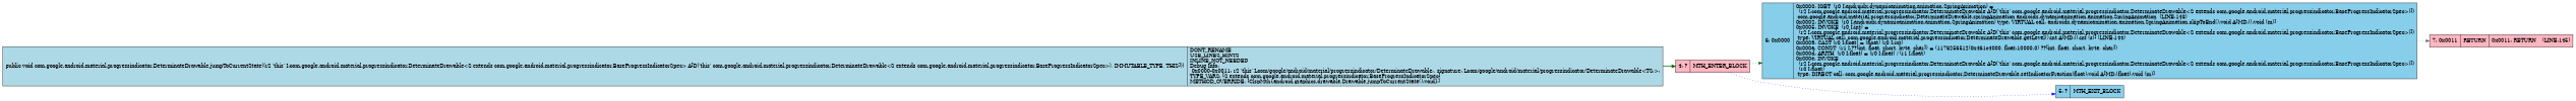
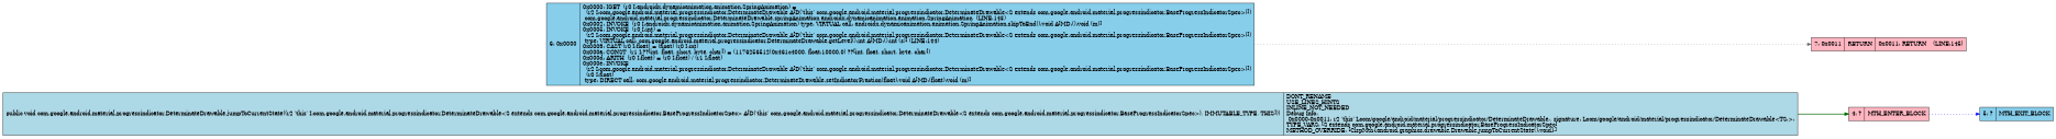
  digraph {
    rankdir=LR
    node [fillcolor=lightpink shape=record style=filled]
    edge [color=darkgreen style=dotted]
    n1 [label="{4\:\ ?|MTH_ENTER_BLOCK\l}"]
    n2 [fillcolor=skyblue label="{6\:\ 0x0000|0x0000: IGET  (r0 I:androidx.dynamicanimation.animation.SpringAnimation) = \l  (r2 I:com.google.android.material.progressindicator.DeterminateDrawable A[D('this' com.google.android.material.progressindicator.DeterminateDrawable\<S extends com.google.android.material.progressindicator.BaseProgressIndicatorSpec\>)])\l com.google.android.material.progressindicator.DeterminateDrawable.springAnimation androidx.dynamicanimation.animation.SpringAnimation  (LINE:143)\l0x0002: INVOKE  (r0 I:androidx.dynamicanimation.animation.SpringAnimation) type: VIRTUAL call: androidx.dynamicanimation.animation.SpringAnimation.skipToEnd():void A[MD:():void (m)]\l0x0005: INVOKE  (r0 I:int) = \l  (r2 I:com.google.android.material.progressindicator.DeterminateDrawable A[D('this' com.google.android.material.progressindicator.DeterminateDrawable\<S extends com.google.android.material.progressindicator.BaseProgressIndicatorSpec\>)])\l type: VIRTUAL call: com.google.android.material.progressindicator.DeterminateDrawable.getLevel():int A[MD:():int (s)] (LINE:144)\l0x0009: CAST (r0 I:float) = (float) (r0 I:int) \l0x000a: CONST  (r1 I:??[int, float, short, byte, char]) = (1176256512(0x461c4000, float:10000.0) ??[int, float, short, byte, char]) \l0x000d: ARITH  (r0 I:float) = (r0 I:float) \/ (r1 I:float) \l0x000e: INVOKE  \l  (r2 I:com.google.android.material.progressindicator.DeterminateDrawable A[D('this' com.google.android.material.progressindicator.DeterminateDrawable\<S extends com.google.android.material.progressindicator.BaseProgressIndicatorSpec\>)])\l  (r0 I:float)\l type: DIRECT call: com.google.android.material.progressindicator.DeterminateDrawable.setIndicatorFraction(float):void A[MD:(float):void (m)]\l}"]
    n3 [fillcolor=skyblue label="{5\:\ ?|MTH_EXIT_BLOCK\l}"]
    n4 [label="{7\:\ 0x0011|RETURN\l|0x0011: RETURN    (LINE:145)\l}"]
    n5 [fillcolor=lightblue label="{public void com.google.android.material.progressindicator.DeterminateDrawable.jumpToCurrentState((r2 'this' I:com.google.android.material.progressindicator.DeterminateDrawable\<S extends com.google.android.material.progressindicator.BaseProgressIndicatorSpec\> A[D('this' com.google.android.material.progressindicator.DeterminateDrawable\<S extends com.google.android.material.progressindicator.BaseProgressIndicatorSpec\>), IMMUTABLE_TYPE, THIS]))  | DONT_RENAME\lUSE_LINES_HINTS\lINLINE_NOT_NEEDED\lDebug Info:\l  0x0000\-0x0011: r2 'this' Lcom\/google\/android\/material\/progressindicator\/DeterminateDrawable;, signature: Lcom\/google\/android\/material\/progressindicator\/DeterminateDrawable\<TS;\>;\lTYPE_VARS: [S extends com.google.android.material.progressindicator.BaseProgressIndicatorSpec]\lMETHOD_OVERRIDE: [ClspMth\{android.graphics.drawable.Drawable.jumpToCurrentState():void\}]\l}"]
-   n1 -> n2
    n1 -> n3 [color=blue]
    n2 -> n4 [color=gray40]
    n5 -> n1 [style=bold]
  }
